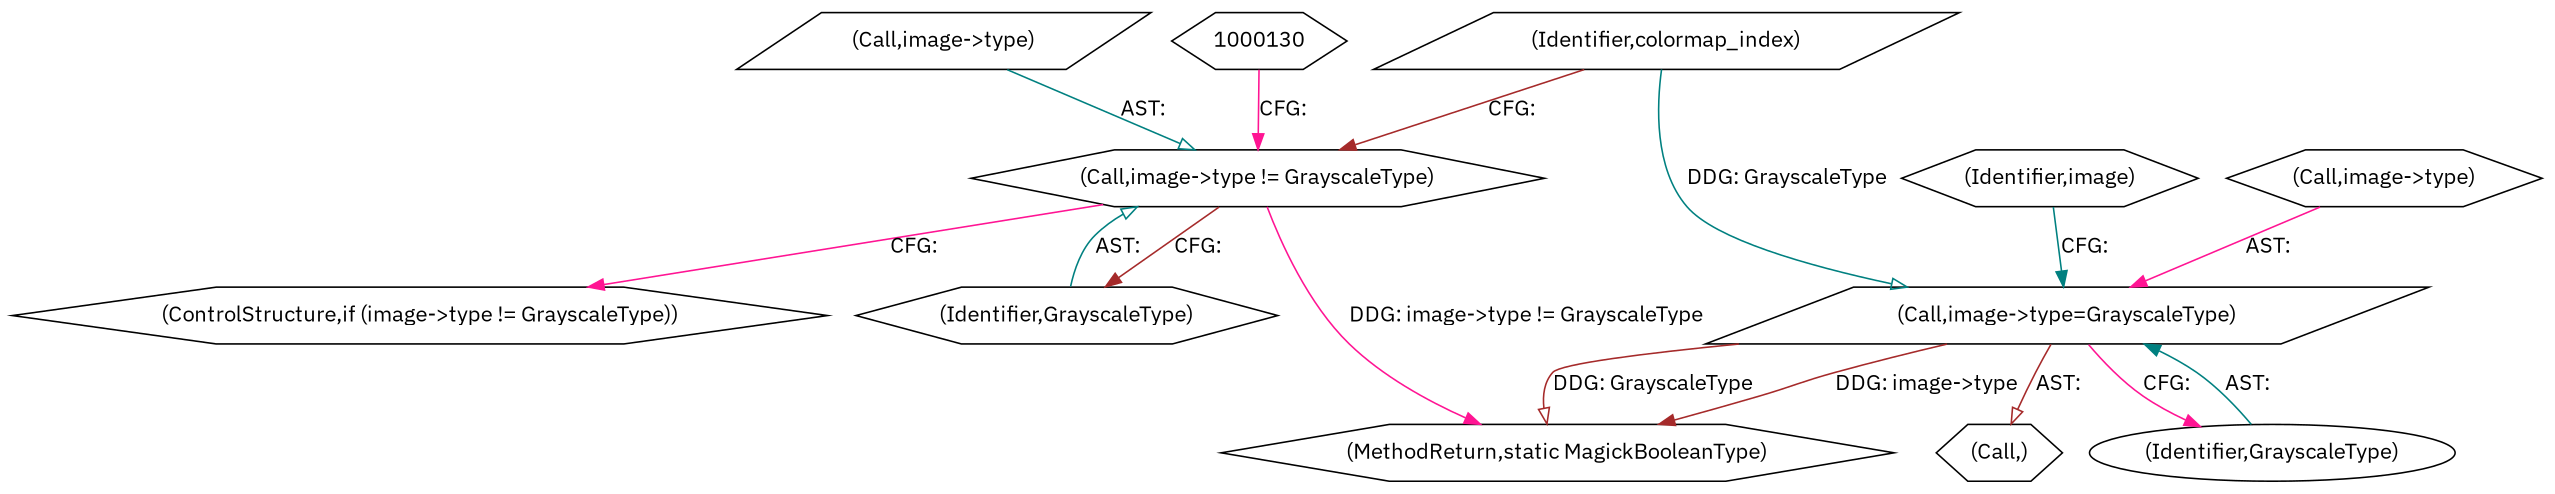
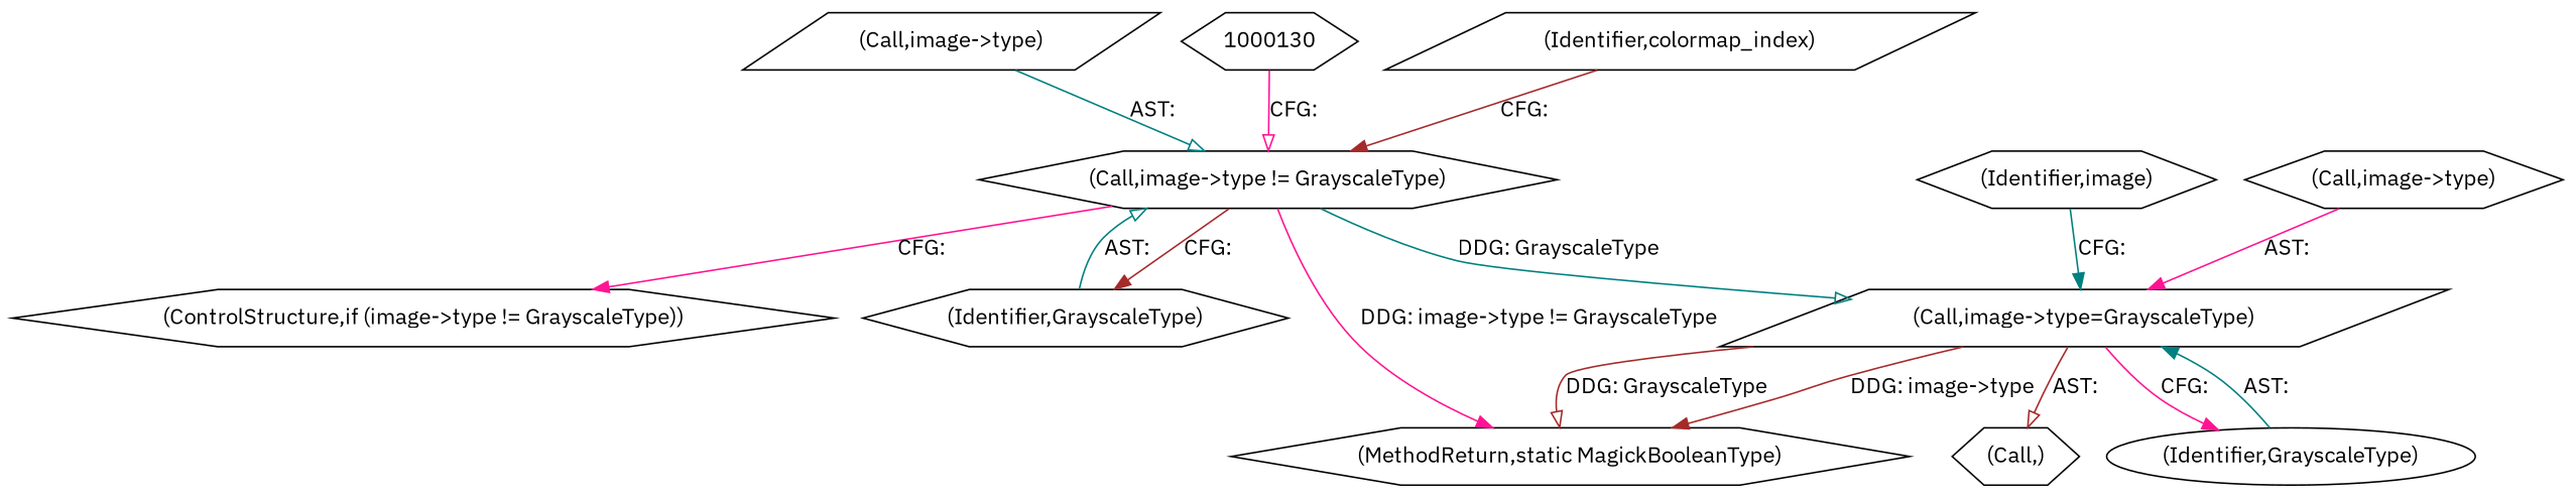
  digraph {
    fontname="IBM Plex Sans"
    node [fontname="IBM Plex Sans" shape=hexagon]
    edge [arrowhead=normal color=brown fontname="IBM Plex Sans"]
    n1 [label="(Call,image->type=GrayscaleType)" shape=parallelogram]
    n2 [label="(MethodReturn,static MagickBooleanType)"]
    n3 [label="(Call,)"]
    n4 [label="(Identifier,GrayscaleType)" shape=ellipse]
    n5 [label="(Call,image->type != GrayscaleType)"]
    n6 [label="(Identifier,GrayscaleType)"]
    n7 [label="(ControlStructure,if (image->type != GrayscaleType))"]
    n8 [label="(Identifier,image)"]
    n9 [label="(Call,image->type)" shape=parallelogram]
    n10 [label="(Call,image->type)"]
    n11 [label="(Identifier,colormap_index)" shape=parallelogram]
    1000130
    n1 -> n2 [label="DDG: image->type"]
    n1 -> n2 [arrowhead=onormal label="DDG: GrayscaleType"]
    n1 -> n3 [arrowhead=onormal label="AST: "]
    n1 -> n4 [color=deeppink label="CFG: "]
    n4 -> n1 [color=teal label="AST: "]
-   n11 -> n1 [arrowhead=onormal color=teal label="DDG: GrayscaleType"]
+   n5 -> n1 [arrowhead=onormal color=teal label="DDG: GrayscaleType"]
    n5 -> n2 [color=deeppink label="DDG: image->type != GrayscaleType"]
    n5 -> n6 [label="CFG: "]
    n5 -> n7 [color=deeppink label="CFG: "]
    n6 -> n5 [arrowhead=onormal color=teal label="AST: "]
    n8 -> n1 [color=teal label="CFG: "]
    n9 -> n5 [arrowhead=onormal color=teal label="AST: "]
    n10 -> n1 [color=deeppink label="AST: "]
    n11 -> n5 [label="CFG: "]
-   1000130 -> n5 [color=deeppink label="CFG: "]
+   1000130 -> n5 [arrowhead=onormal color=deeppink label="CFG: "]
  }
